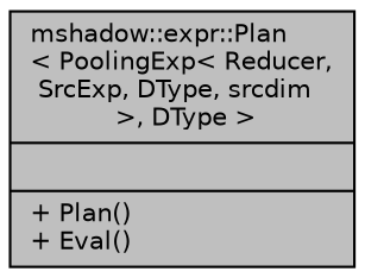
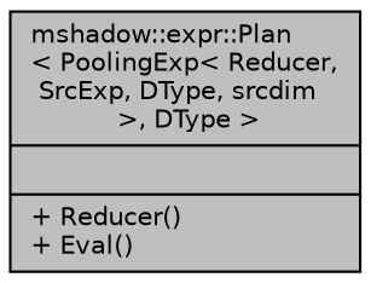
  digraph {
-   n1 [color=black fillcolor=grey75 fontcolor=black fontname=Helvetica fontsize=10 height=0.2 label="{mshadow::expr::Plan\l\< PoolingExp\< Reducer,\l SrcExp, DType, srcdim\l \>, DType \>\n||+ Plan()\l+ Eval()\l}" shape=record style=filled width=0.4]
+   n1 [color=black fillcolor=grey75 fontcolor=black fontname=Helvetica fontsize=10 height=0.2 label="{mshadow::expr::Plan\l\< PoolingExp\< Reducer,\l SrcExp, DType, srcdim\l \>, DType \>\n||+ Reducer()\l+ Eval()\l}" shape=record style=filled width=0.4]
  }
